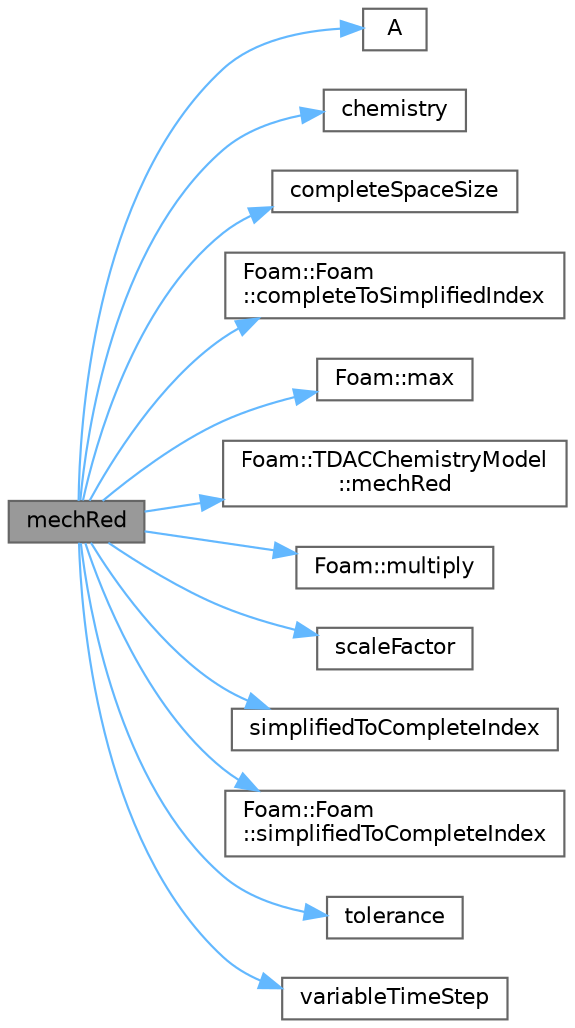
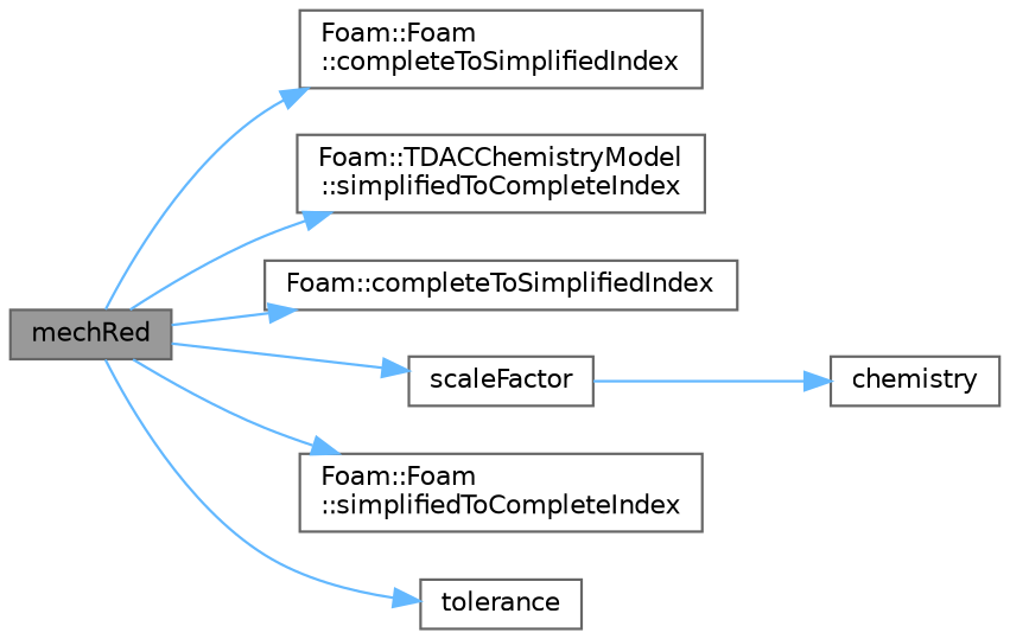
  digraph {
    rankdir=LR
    node [color=grey40 fillcolor=white fontname=Helvetica fontsize=10 shape=box style=filled]
    edge [color=steelblue1 fontname=Helvetica fontsize=10 labelfontname=Helvetica labelfontsize=10 style=solid]
    n1 [color=gray40 fillcolor=grey60 fontcolor=black height=0.2 label=mechRed width=0.4]
-   n2 [height=0.2 label=A width=0.4]
    n3 [height=0.2 label=chemistry width=0.4]
-   n4 [height=0.2 label=completeSpaceSize width=0.4]
    n5 [height=0.2 label="Foam::Foam\l::completeToSimplifiedIndex" width=0.4]
-   n6 [height=0.2 label="Foam::max" width=0.4]
-   n7 [height=0.2 label="Foam::TDACChemistryModel\l::mechRed" width=0.4]
-   n8 [height=0.2 label="Foam::multiply" width=0.4]
+   n7 [height=0.2 label="Foam::TDACChemistryModel\l::simplifiedToCompleteIndex" width=0.4]
+   n8 [height=0.2 label="Foam::completeToSimplifiedIndex" width=0.4]
    n9 [height=0.2 label=scaleFactor width=0.4]
-   n10 [height=0.2 label=simplifiedToCompleteIndex width=0.4]
    n11 [height=0.2 label="Foam::Foam\l::simplifiedToCompleteIndex" width=0.4]
    n12 [height=0.2 label=tolerance width=0.4]
-   n13 [height=0.2 label=variableTimeStep width=0.4]
-   n1 -> n2
-   n1 -> n3
-   n1 -> n4
+   n9 -> n3
    n1 -> n5
-   n1 -> n6
    n1 -> n7
    n1 -> n8
    n1 -> n9
-   n1 -> n10
    n1 -> n11
    n1 -> n12
-   n1 -> n13
  }
